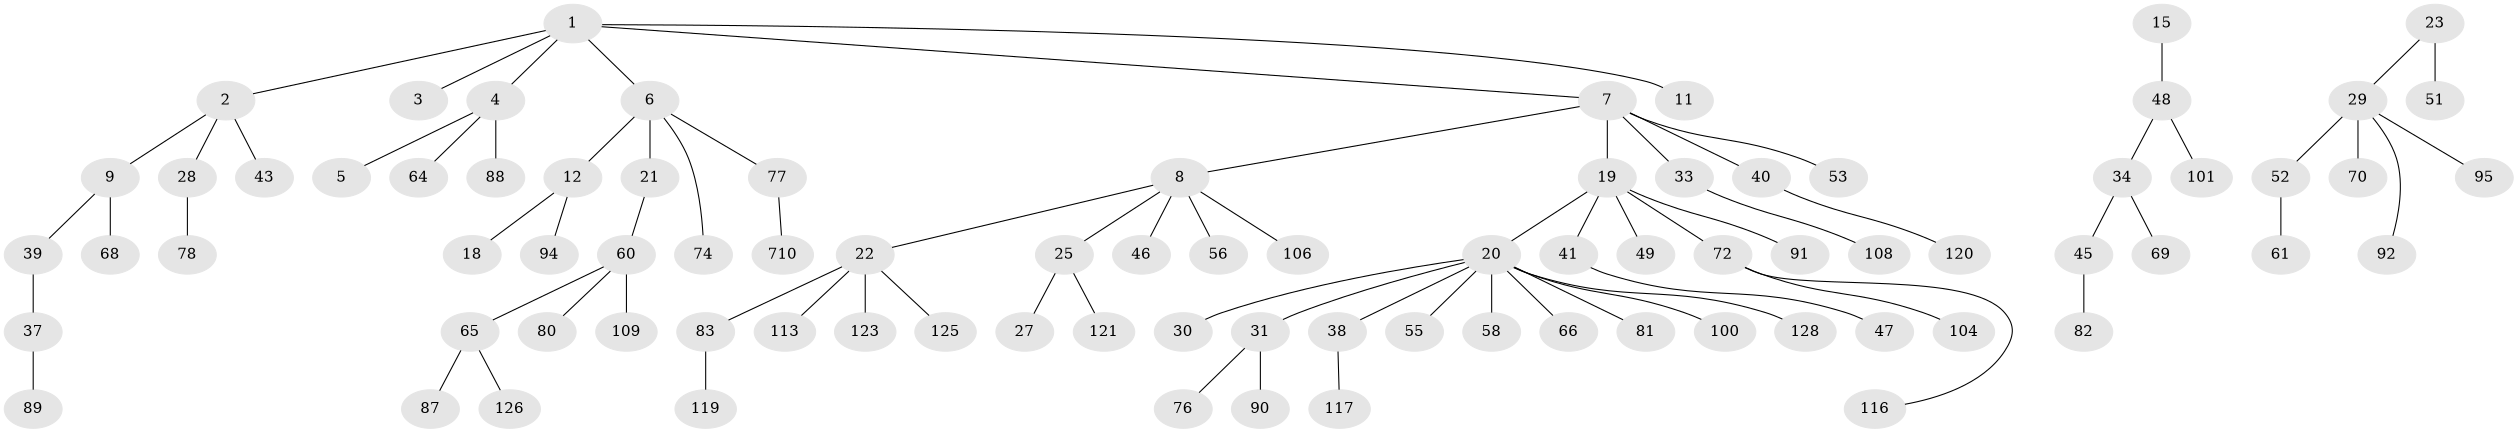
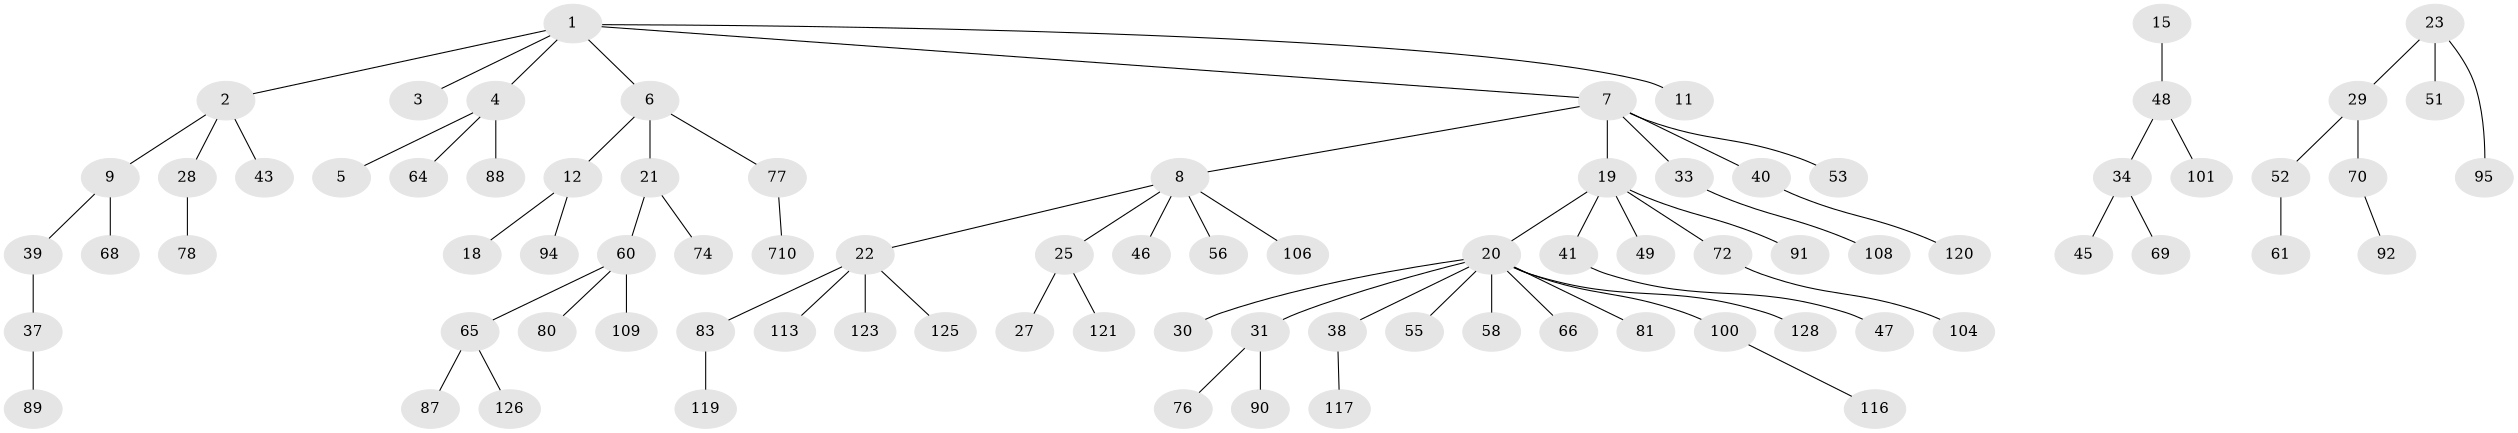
  graph {
    node [color=gray90 style=filled]
    1 [super="+35"]
    2 [super="+24"]
    3
    4 [super="+63"]
    6 [super="+10"]
    7 [super="+13"]
    11 [super="+103"]
    9 [super="+17"]
    28
    43
    5 [super="+32"]
    64
    88
    12 [super="+14"]
    21 [super="+54"]
    77
    8 [super="+16"]
    19 [super="+59"]
    33
    40 [super="+62"]
    53
    39 [super="+124"]
    68 [super="+73"]
    78
    15 [super="+46"]
    48 [super="+107"]
    18 [super="+67"]
    94
    60 [super="+97"]
    74 [super="+96"]
    n31 [label=710 super="+111"]
    22 [super="+42"]
    25 [super="+98"]
    n34 [label=46]
    56
    106
    20 [super="+26"]
    41
    49
    72 [super="+79"]
    91
    108 [super="+112"]
    120
    83
    113 [super="+129"]
    123
    125
    27 [super="+84"]
    121
    29 [super="+44"]
    23
    51
    n53 [label=37 super="+86"]
    34 [super="+37"]
    45 [super="+105"]
    69
    101 [super="+114"]
    30
    31 [super="+127"]
    38
    55
    58
    66
    81
    100
    128
    47 [super="+71"]
    104 [super="+122"]
    116 [super="+130"]
    76 [super="+99"]
    90
    117
    65 [super="+75"]
    80 [super="+115"]
    109 [super="+118"]
    119
    52
    70 [super="+102"]
    95
    61 [super="+93"]
    92
-   82
    89
    87
    126
    1 -- 2
    1 -- 3
    1 -- 4
    1 -- 6
    1 -- 7
    1 -- 11
    2 -- 9
    2 -- 28
    2 -- 43
    4 -- 5
    4 -- 64
    4 -- 88
    6 -- 12
    6 -- 21
    6 -- 77
    7 -- 8
    7 -- 19
    7 -- 33
    7 -- 40
    7 -- 53
    9 -- 39
    9 -- 68
    28 -- 78
    12 -- 18
    12 -- 94
    21 -- 60
-   6 -- 74
+   21 -- 74
    77 -- n31
    8 -- 22
    8 -- 25
    8 -- n34
    8 -- 56
    8 -- 106
    19 -- 20
    19 -- 41
    19 -- 49
    19 -- 72
    19 -- 91
    33 -- 108
    40 -- 120
    39 -- n53
    15 -- 48
    48 -- 34
    48 -- 101
    60 -- 65
    60 -- 80
    60 -- 109
    22 -- 83
    22 -- 113
    22 -- 123
    22 -- 125
    25 -- 27
    25 -- 121
    20 -- 30
    20 -- 31
    20 -- 38
    20 -- 55
    20 -- 58
    20 -- 66
    20 -- 81
    20 -- 100
    20 -- 128
    41 -- 47
    72 -- 104
-   72 -- 116
+   100 -- 116
    83 -- 119
    29 -- 52
    29 -- 70
-   29 -- 95
+   23 -- 95
    23 -- 29
    23 -- 51
    n53 -- 89
    34 -- 45
    34 -- 69
-   45 -- 82
    31 -- 76
    31 -- 90
    38 -- 117
    65 -- 87
    65 -- 126
    52 -- 61
-   29 -- 92
+   70 -- 92
  }
